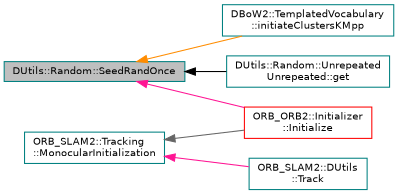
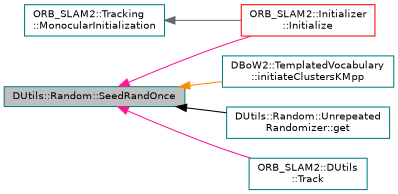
  digraph {
    rankdir=LR
    node [color=teal fillcolor=white fontname=Helvetica fontsize=10 shape=record style=filled]
    edge [color=deeppink dir=back fontname=Helvetica fontsize=10 labelfontname=Helvetica labelfontsize=10 style=solid]
    n1 [fillcolor=grey75 fontcolor=black height=0.2 label="DUtils::Random::SeedRandOnce" width=0.4]
-   n2 [color=red height=0.2 label="ORB_ORB2::Initializer\l::Initialize" width=0.4]
+   n2 [color=red height=0.2 label="ORB_SLAM2::Initializer\l::Initialize" width=0.4]
    n3 [height=0.2 label="DBoW2::TemplatedVocabulary\l::initiateClustersKMpp" width=0.4]
-   n4 [height=0.2 label="DUtils::Random::Unrepeated\lUnrepeated::get" width=0.4]
+   n4 [height=0.2 label="DUtils::Random::Unrepeated\lRandomizer::get" width=0.4]
    n5 [height=0.2 label="ORB_SLAM2::Tracking\l::MonocularInitialization" width=0.4]
    n6 [height=0.2 label="ORB_SLAM2::DUtils\l::Track" width=0.4]
    n1 -> n2
    n1 -> n3 [color=darkorange]
    n1 -> n4 [color=black]
    n5 -> n2 [color=gray40]
-   n5 -> n6
+   n1 -> n6
  }
